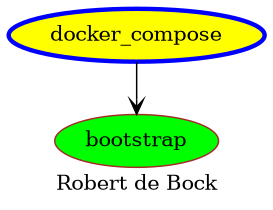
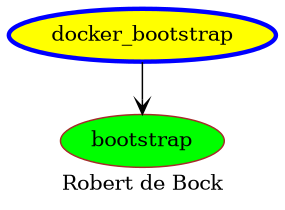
  digraph {
    label="Robert de Bock"
    node [style=filled]
    bootstrap [fillcolor=green color=brown]
-   docker_compose [fillcolor=yellow penwidth=3 color=blue]
+   docker_compose [fillcolor=yellow penwidth=3 color=blue label=docker_bootstrap]
    docker_compose -> bootstrap [style=solid arrowhead=vee]
  }
